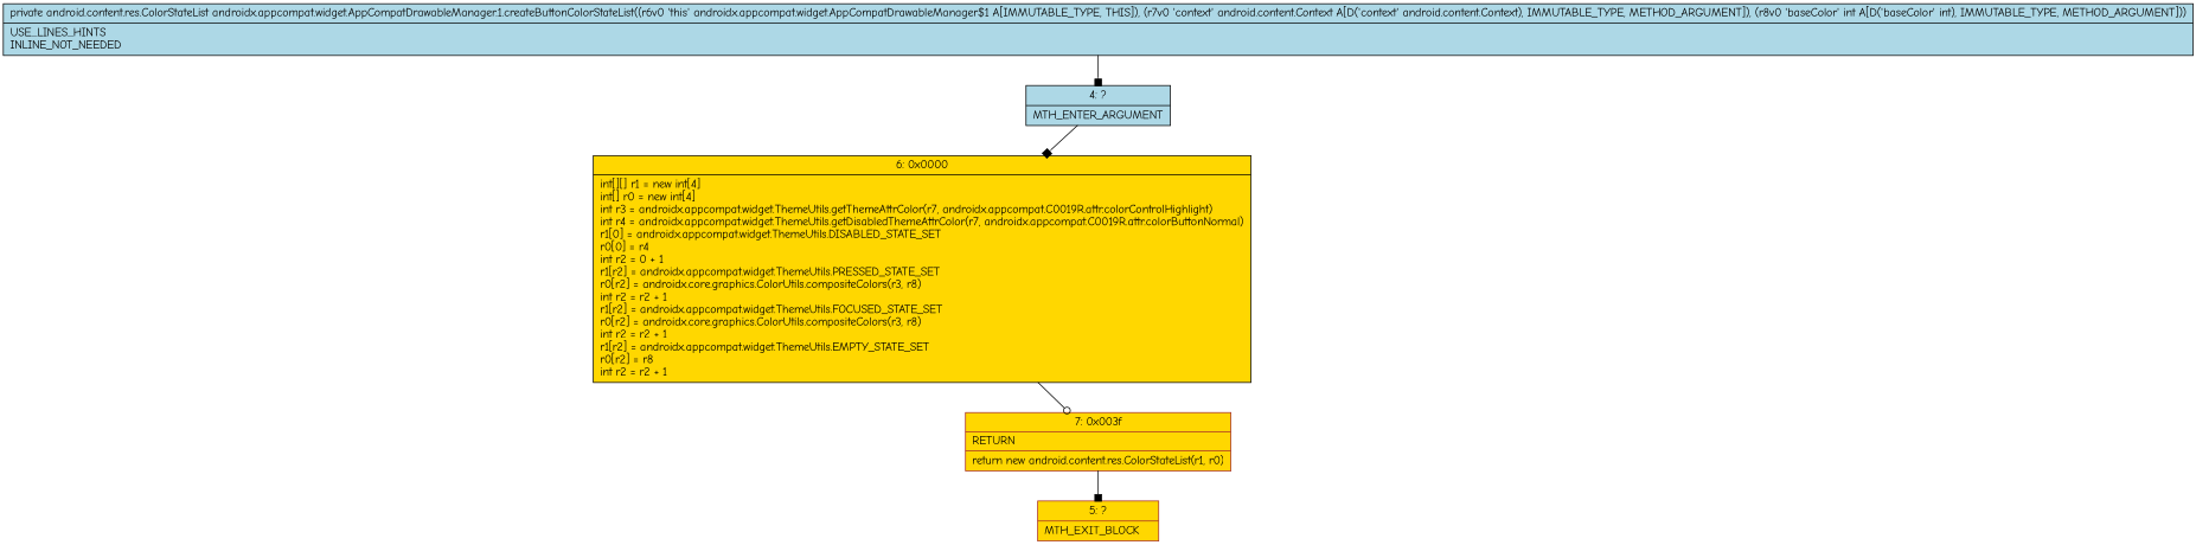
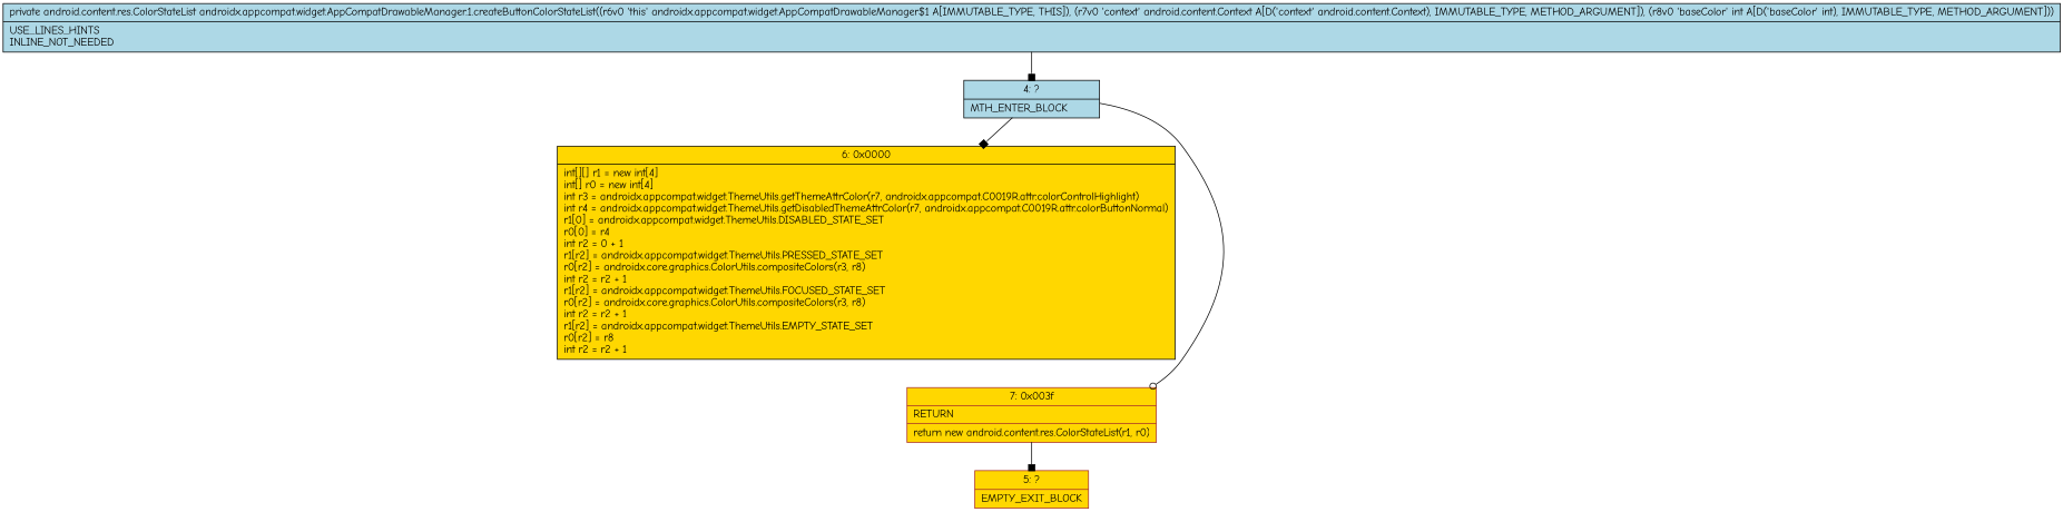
  digraph {
    fontname="Comic Neue"
    node [color=black fillcolor=gold fontname="Comic Neue" shape=record style=filled]
    edge [arrowhead=box fontname="Comic Neue"]
-   n1 [fillcolor=lightblue label="{4\:\ ?|MTH_ENTER_ARGUMENT\l}"]
+   n1 [fillcolor=lightblue label="{4\:\ ?|MTH_ENTER_BLOCK\l}"]
    n2 [label="{6\:\ 0x0000|int[][] r1 = new int[4]\lint[] r0 = new int[4]\lint r3 = androidx.appcompat.widget.ThemeUtils.getThemeAttrColor(r7, androidx.appcompat.C0019R.attr.colorControlHighlight)\lint r4 = androidx.appcompat.widget.ThemeUtils.getDisabledThemeAttrColor(r7, androidx.appcompat.C0019R.attr.colorButtonNormal)\lr1[0] = androidx.appcompat.widget.ThemeUtils.DISABLED_STATE_SET\lr0[0] = r4\lint r2 = 0 + 1\lr1[r2] = androidx.appcompat.widget.ThemeUtils.PRESSED_STATE_SET\lr0[r2] = androidx.core.graphics.ColorUtils.compositeColors(r3, r8)\lint r2 = r2 + 1\lr1[r2] = androidx.appcompat.widget.ThemeUtils.FOCUSED_STATE_SET\lr0[r2] = androidx.core.graphics.ColorUtils.compositeColors(r3, r8)\lint r2 = r2 + 1\lr1[r2] = androidx.appcompat.widget.ThemeUtils.EMPTY_STATE_SET\lr0[r2] = r8\lint r2 = r2 + 1\l}"]
    n3 [color=brown label="{7\:\ 0x003f|RETURN\l|return new android.content.res.ColorStateList(r1, r0)\l}"]
-   n4 [color=brown label="{5\:\ ?|MTH_EXIT_BLOCK\l}"]
+   n4 [color=brown label="{5\:\ ?|EMPTY_EXIT_BLOCK\l}"]
    n5 [fillcolor=lightblue label="{private android.content.res.ColorStateList androidx.appcompat.widget.AppCompatDrawableManager.1.createButtonColorStateList((r6v0 'this' androidx.appcompat.widget.AppCompatDrawableManager$1 A[IMMUTABLE_TYPE, THIS]), (r7v0 'context' android.content.Context A[D('context' android.content.Context), IMMUTABLE_TYPE, METHOD_ARGUMENT]), (r8v0 'baseColor' int A[D('baseColor' int), IMMUTABLE_TYPE, METHOD_ARGUMENT]))  | USE_LINES_HINTS\lINLINE_NOT_NEEDED\l}"]
    n1 -> n2
-   n2 -> n3 [arrowhead=odot]
+   n1 -> n3 [arrowhead=odot]
    n3 -> n4
    n5 -> n1
  }
